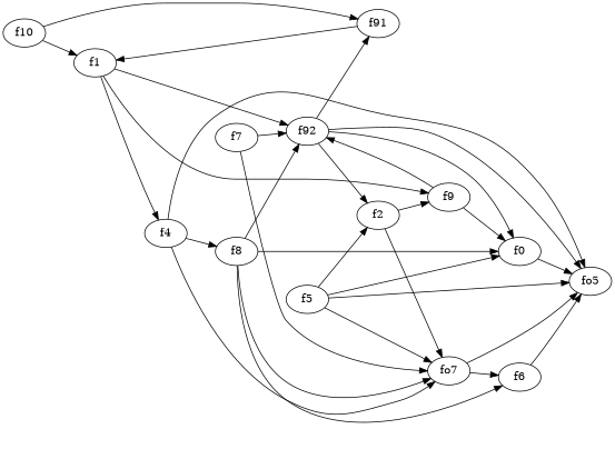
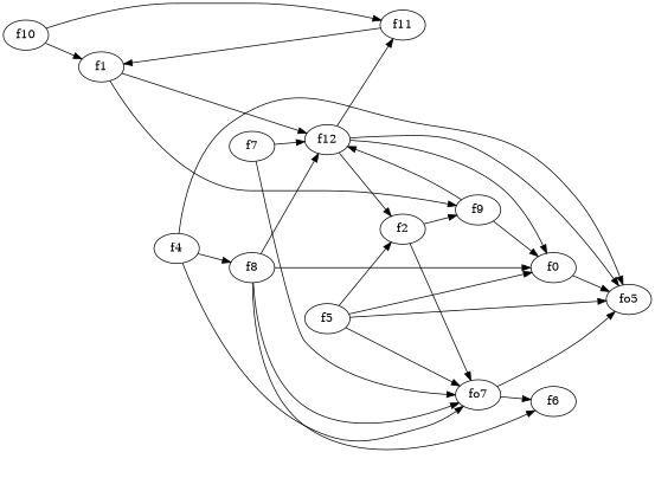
  strict digraph {
    rankdir=LR
    edge [weight=2]
    f1
    f4
    f9
-   f12 [label=f92]
+   f12
    n5 [label=fo7]
    n6 [label=fo5]
    f8
    n8 [label=f0]
    f2
-   f11 [label=f91]
+   f11
    f6
    f5
    f7
    f10
-   f1 -> f4
    f1 -> f9
    f1 -> f12
    f4 -> n5
    f4 -> n6
    f4 -> f8
    f9 -> f12
    f9 -> n8
    f12 -> n6
    f12 -> n8
    f12 -> f2
    f12 -> f11
    n5 -> n6
    n5 -> f6
    f8 -> f12
    f8 -> n5
    f8 -> n8
    f8 -> f6
    n8 -> n6
    f2 -> f9
    f2 -> n5
    f11 -> f1
-   f6 -> n6
    f5 -> n5
    f5 -> n6
    f5 -> n8
    f5 -> f2
    f7 -> f12
    f7 -> n5
    f10 -> f1
    f10 -> f11
  }
